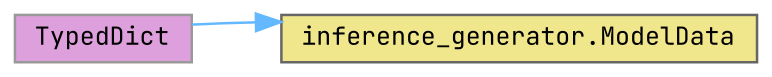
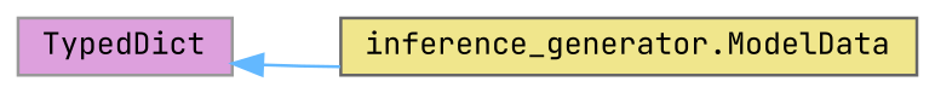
  digraph {
    rankdir=LR
    fontname="JetBrains Mono"
    node [fontname="JetBrains Mono" fontsize=10 shape=box style=filled]
    n1 [color=grey60 fillcolor=plum height=0.2 label=TypedDict width=0.4]
    n2 [color=grey40 fillcolor=khaki height=0.2 label="inference_generator.ModelData" width=0.4]
-   n2 -> n1 [color=steelblue1 dir=back fontname="JetBrains Mono" fontsize=10 labelfontname=Helvetica labelfontsize=10 style=solid]
+   n1 -> n2 [color=steelblue1 dir=back fontname="JetBrains Mono" fontsize=10 labelfontname=Helvetica labelfontsize=10 style=solid]
  }
